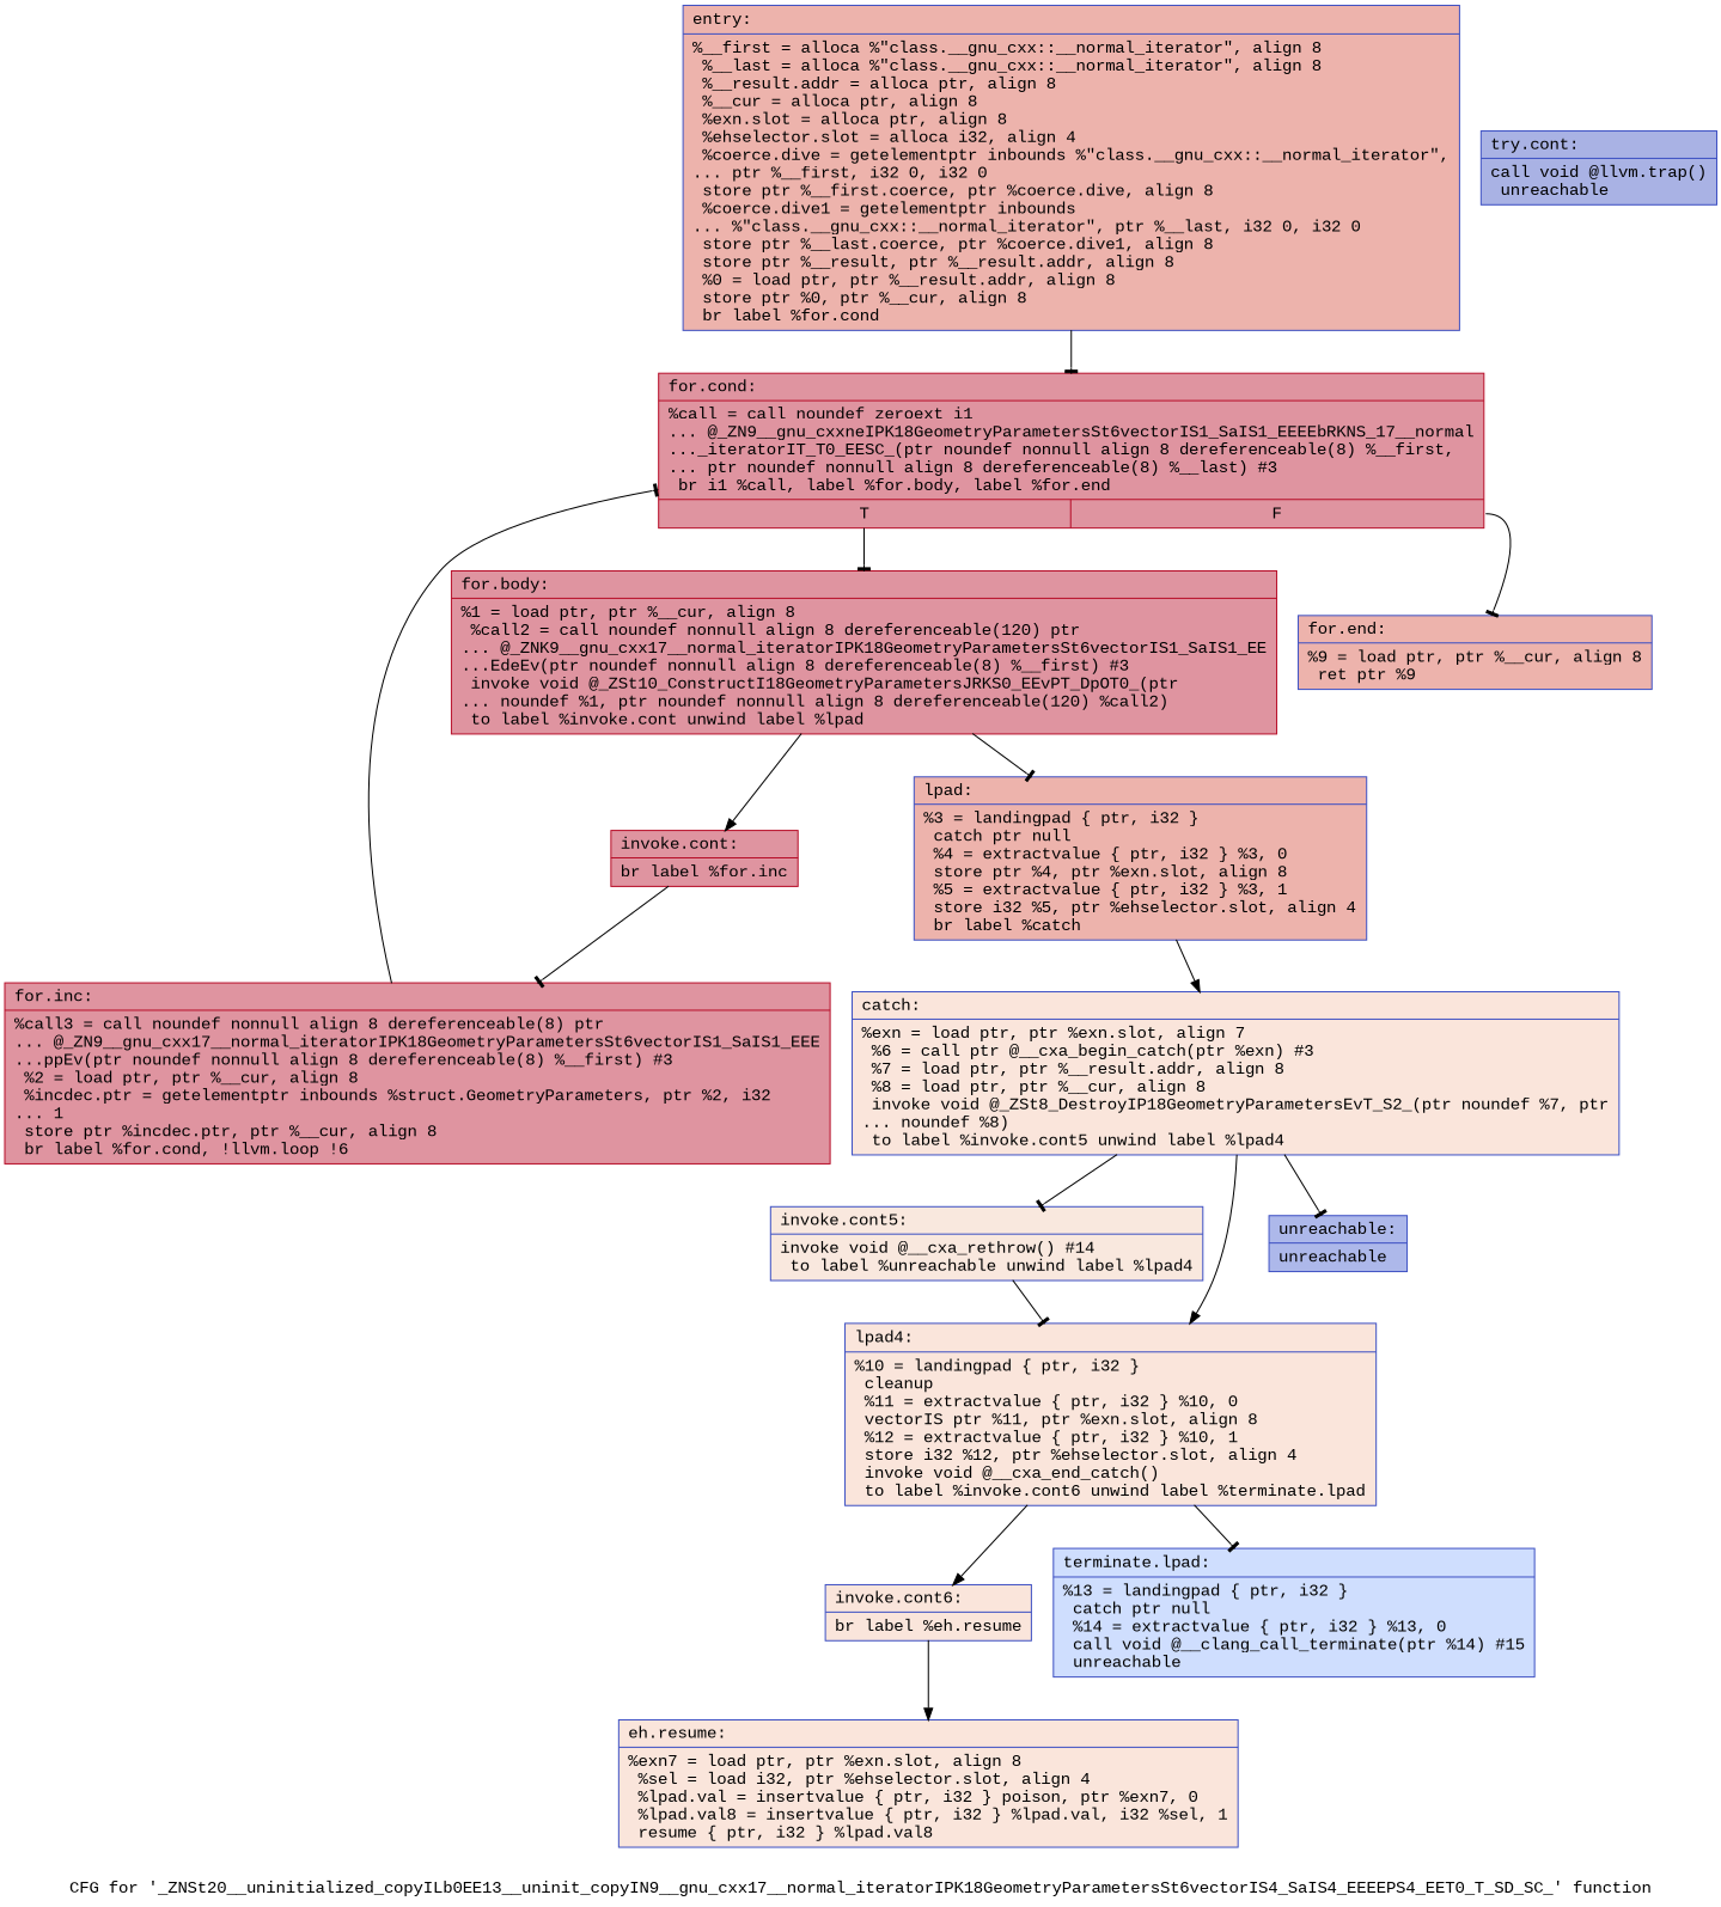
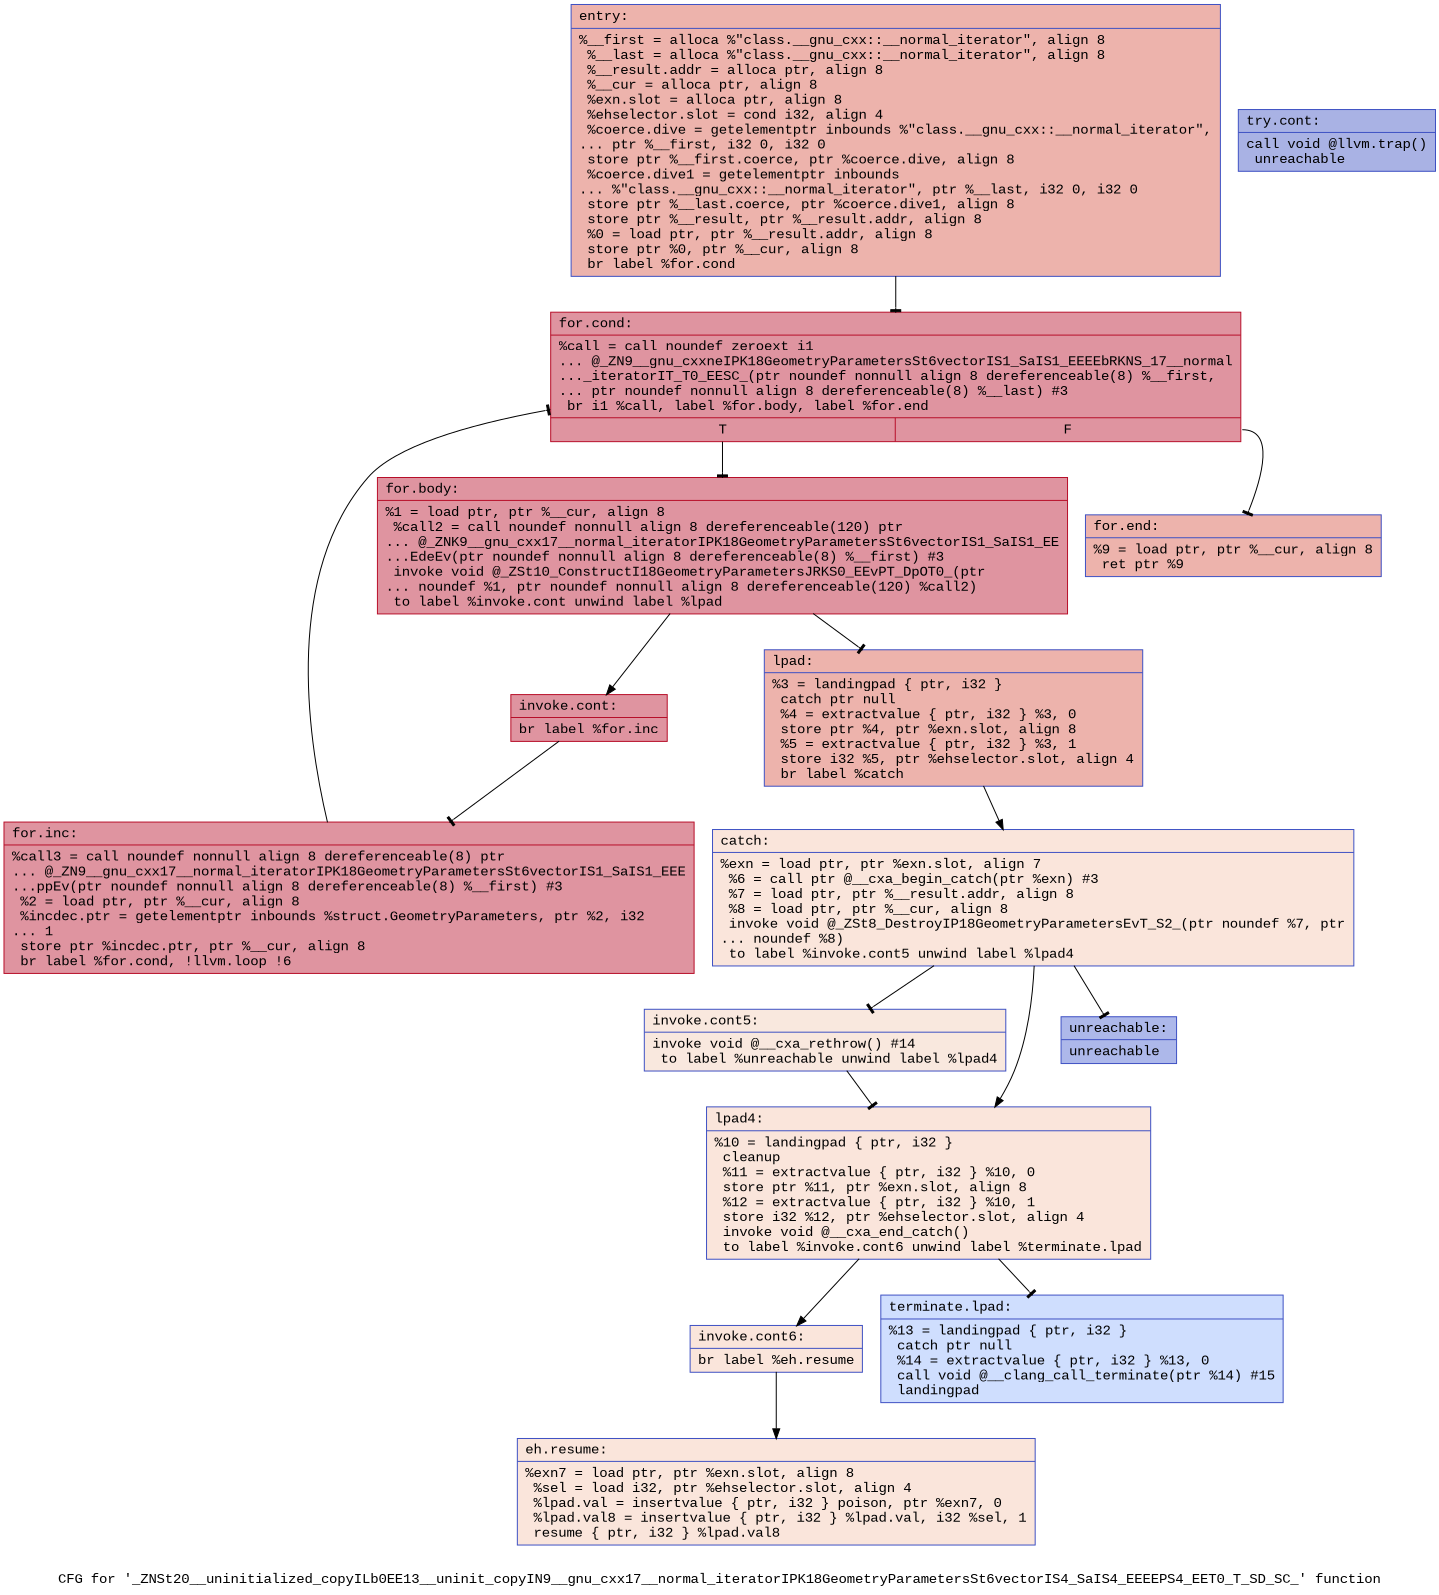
  digraph {
    fontname="Liberation Mono"
    label="CFG for '_ZNSt20__uninitialized_copyILb0EE13__uninit_copyIN9__gnu_cxx17__normal_iteratorIPK18GeometryParametersSt6vectorIS4_SaIS4_EEEEPS4_EET0_T_SD_SC_' function"
    node [color="#3d50c3ff" fillcolor="#b70d2870" fontname="Liberation Mono" shape=record style=filled]
    edge [arrowhead=tee fontname="Liberation Mono"]
-   n1 [fillcolor="#d6524470" label="{entry:\l|  %__first = alloca %\"class.__gnu_cxx::__normal_iterator\", align 8\l  %__last = alloca %\"class.__gnu_cxx::__normal_iterator\", align 8\l  %__result.addr = alloca ptr, align 8\l  %__cur = alloca ptr, align 8\l  %exn.slot = alloca ptr, align 8\l  %ehselector.slot = alloca i32, align 4\l  %coerce.dive = getelementptr inbounds %\"class.__gnu_cxx::__normal_iterator\",\l... ptr %__first, i32 0, i32 0\l  store ptr %__first.coerce, ptr %coerce.dive, align 8\l  %coerce.dive1 = getelementptr inbounds\l... %\"class.__gnu_cxx::__normal_iterator\", ptr %__last, i32 0, i32 0\l  store ptr %__last.coerce, ptr %coerce.dive1, align 8\l  store ptr %__result, ptr %__result.addr, align 8\l  %0 = load ptr, ptr %__result.addr, align 8\l  store ptr %0, ptr %__cur, align 8\l  br label %for.cond\l}"]
+   n1 [fillcolor="#d6524470" label="{entry:\l|  %__first = alloca %\"class.__gnu_cxx::__normal_iterator\", align 8\l  %__last = alloca %\"class.__gnu_cxx::__normal_iterator\", align 8\l  %__result.addr = alloca ptr, align 8\l  %__cur = alloca ptr, align 8\l  %exn.slot = alloca ptr, align 8\l  %ehselector.slot = cond i32, align 4\l  %coerce.dive = getelementptr inbounds %\"class.__gnu_cxx::__normal_iterator\",\l... ptr %__first, i32 0, i32 0\l  store ptr %__first.coerce, ptr %coerce.dive, align 8\l  %coerce.dive1 = getelementptr inbounds\l... %\"class.__gnu_cxx::__normal_iterator\", ptr %__last, i32 0, i32 0\l  store ptr %__last.coerce, ptr %coerce.dive1, align 8\l  store ptr %__result, ptr %__result.addr, align 8\l  %0 = load ptr, ptr %__result.addr, align 8\l  store ptr %0, ptr %__cur, align 8\l  br label %for.cond\l}"]
    n2 [color="#b70d28ff" label="{for.cond:\l|  %call = call noundef zeroext i1\l... @_ZN9__gnu_cxxneIPK18GeometryParametersSt6vectorIS1_SaIS1_EEEEbRKNS_17__normal\l..._iteratorIT_T0_EESC_(ptr noundef nonnull align 8 dereferenceable(8) %__first,\l... ptr noundef nonnull align 8 dereferenceable(8) %__last) #3\l  br i1 %call, label %for.body, label %for.end\l|{<s0>T|<s1>F}}"]
    n3 [color="#b70d28ff" label="{for.body:\l|  %1 = load ptr, ptr %__cur, align 8\l  %call2 = call noundef nonnull align 8 dereferenceable(120) ptr\l... @_ZNK9__gnu_cxx17__normal_iteratorIPK18GeometryParametersSt6vectorIS1_SaIS1_EE\l...EdeEv(ptr noundef nonnull align 8 dereferenceable(8) %__first) #3\l  invoke void @_ZSt10_ConstructI18GeometryParametersJRKS0_EEvPT_DpOT0_(ptr\l... noundef %1, ptr noundef nonnull align 8 dereferenceable(120) %call2)\l          to label %invoke.cont unwind label %lpad\l}"]
    n4 [fillcolor="#d6524470" label="{for.end:\l|  %9 = load ptr, ptr %__cur, align 8\l  ret ptr %9\l}"]
    n5 [color="#b70d28ff" label="{invoke.cont:\l|  br label %for.inc\l}"]
    n6 [fillcolor="#d6524470" label="{lpad:\l|  %3 = landingpad \{ ptr, i32 \}\l          catch ptr null\l  %4 = extractvalue \{ ptr, i32 \} %3, 0\l  store ptr %4, ptr %exn.slot, align 8\l  %5 = extractvalue \{ ptr, i32 \} %3, 1\l  store i32 %5, ptr %ehselector.slot, align 4\l  br label %catch\l}"]
    n7 [color="#b70d28ff" label="{for.inc:\l|  %call3 = call noundef nonnull align 8 dereferenceable(8) ptr\l... @_ZN9__gnu_cxx17__normal_iteratorIPK18GeometryParametersSt6vectorIS1_SaIS1_EEE\l...ppEv(ptr noundef nonnull align 8 dereferenceable(8) %__first) #3\l  %2 = load ptr, ptr %__cur, align 8\l  %incdec.ptr = getelementptr inbounds %struct.GeometryParameters, ptr %2, i32\l... 1\l  store ptr %incdec.ptr, ptr %__cur, align 8\l  br label %for.cond, !llvm.loop !6\l}"]
    n8 [fillcolor="#f4c5ad70" label="{catch:\l|  %exn = load ptr, ptr %exn.slot, align 7\l  %6 = call ptr @__cxa_begin_catch(ptr %exn) #3\l  %7 = load ptr, ptr %__result.addr, align 8\l  %8 = load ptr, ptr %__cur, align 8\l  invoke void @_ZSt8_DestroyIP18GeometryParametersEvT_S2_(ptr noundef %7, ptr\l... noundef %8)\l          to label %invoke.cont5 unwind label %lpad4\l}"]
    n9 [fillcolor="#f2cab570" label="{invoke.cont5:\l|  invoke void @__cxa_rethrow() #14\l          to label %unreachable unwind label %lpad4\l}"]
-   n10 [fillcolor="#f4c5ad70" label="{lpad4:\l|  %10 = landingpad \{ ptr, i32 \}\l          cleanup\l  %11 = extractvalue \{ ptr, i32 \} %10, 0\l  vectorIS ptr %11, ptr %exn.slot, align 8\l  %12 = extractvalue \{ ptr, i32 \} %10, 1\l  store i32 %12, ptr %ehselector.slot, align 4\l  invoke void @__cxa_end_catch()\l          to label %invoke.cont6 unwind label %terminate.lpad\l}"]
+   n10 [fillcolor="#f4c5ad70" label="{lpad4:\l|  %10 = landingpad \{ ptr, i32 \}\l          cleanup\l  %11 = extractvalue \{ ptr, i32 \} %10, 0\l  store ptr %11, ptr %exn.slot, align 8\l  %12 = extractvalue \{ ptr, i32 \} %10, 1\l  store i32 %12, ptr %ehselector.slot, align 4\l  invoke void @__cxa_end_catch()\l          to label %invoke.cont6 unwind label %terminate.lpad\l}"]
    n11 [fillcolor="#465ecf70" label="{unreachable:\l|  unreachable\l}"]
    n12 [fillcolor="#f4c5ad70" label="{invoke.cont6:\l|  br label %eh.resume\l}"]
-   n13 [fillcolor="#93b5fe70" label="{terminate.lpad:\l|  %13 = landingpad \{ ptr, i32 \}\l          catch ptr null\l  %14 = extractvalue \{ ptr, i32 \} %13, 0\l  call void @__clang_call_terminate(ptr %14) #15\l  unreachable\l}"]
+   n13 [fillcolor="#93b5fe70" label="{terminate.lpad:\l|  %13 = landingpad \{ ptr, i32 \}\l          catch ptr null\l  %14 = extractvalue \{ ptr, i32 \} %13, 0\l  call void @__clang_call_terminate(ptr %14) #15\l  landingpad\l}"]
    n14 [fillcolor="#f4c5ad70" label="{eh.resume:\l|  %exn7 = load ptr, ptr %exn.slot, align 8\l  %sel = load i32, ptr %ehselector.slot, align 4\l  %lpad.val = insertvalue \{ ptr, i32 \} poison, ptr %exn7, 0\l  %lpad.val8 = insertvalue \{ ptr, i32 \} %lpad.val, i32 %sel, 1\l  resume \{ ptr, i32 \} %lpad.val8\l}"]
    n15 [fillcolor="#3d50c370" label="{try.cont:\l|  call void @llvm.trap()\l  unreachable\l}"]
    n1 -> n2
    n2 -> n3 [tailport=s0]
    n2 -> n4 [tailport=s1]
    n3 -> n5 [arrowhead=normal]
    n3 -> n6
    n5 -> n7
    n6 -> n8 [arrowhead=normal]
    n7 -> n2
    n8 -> n9
    n8 -> n10 [arrowhead=normal]
    n8 -> n11
    n9 -> n10
    n10 -> n12 [arrowhead=normal]
    n10 -> n13
    n12 -> n14 [arrowhead=normal]
  }
